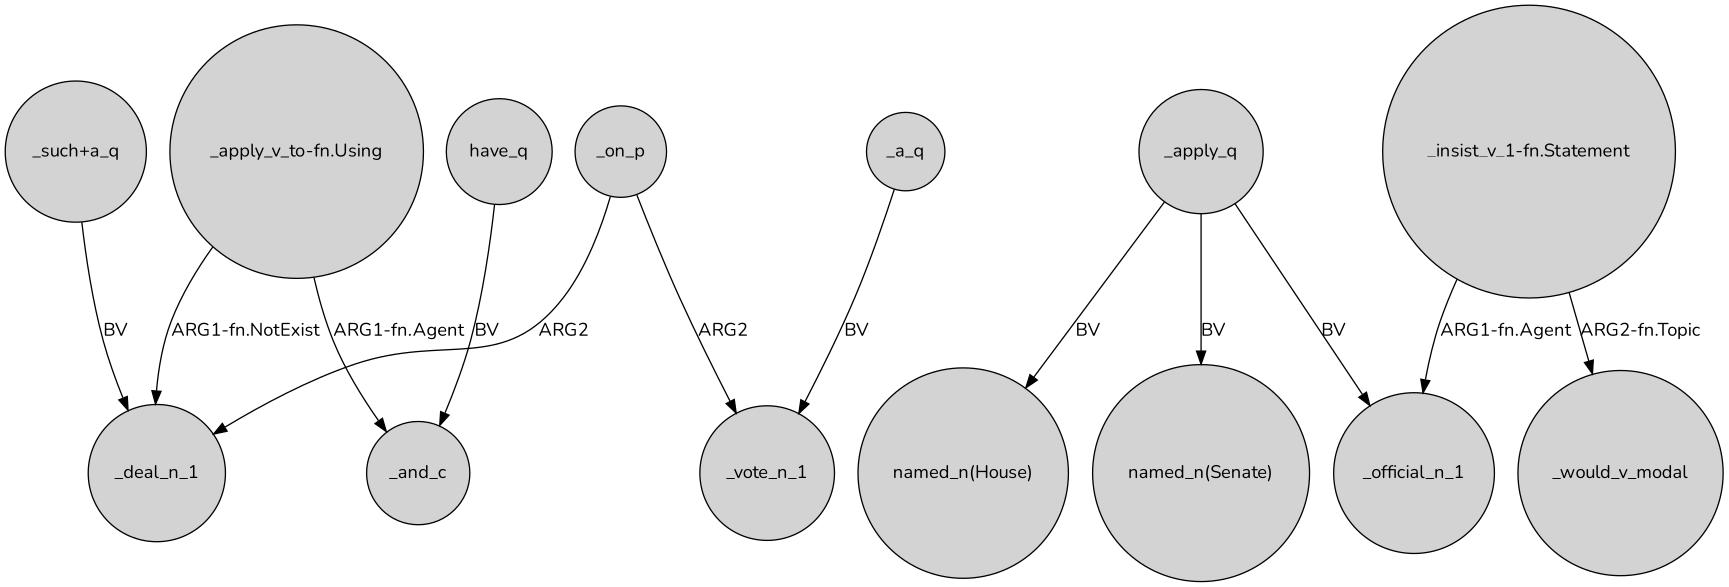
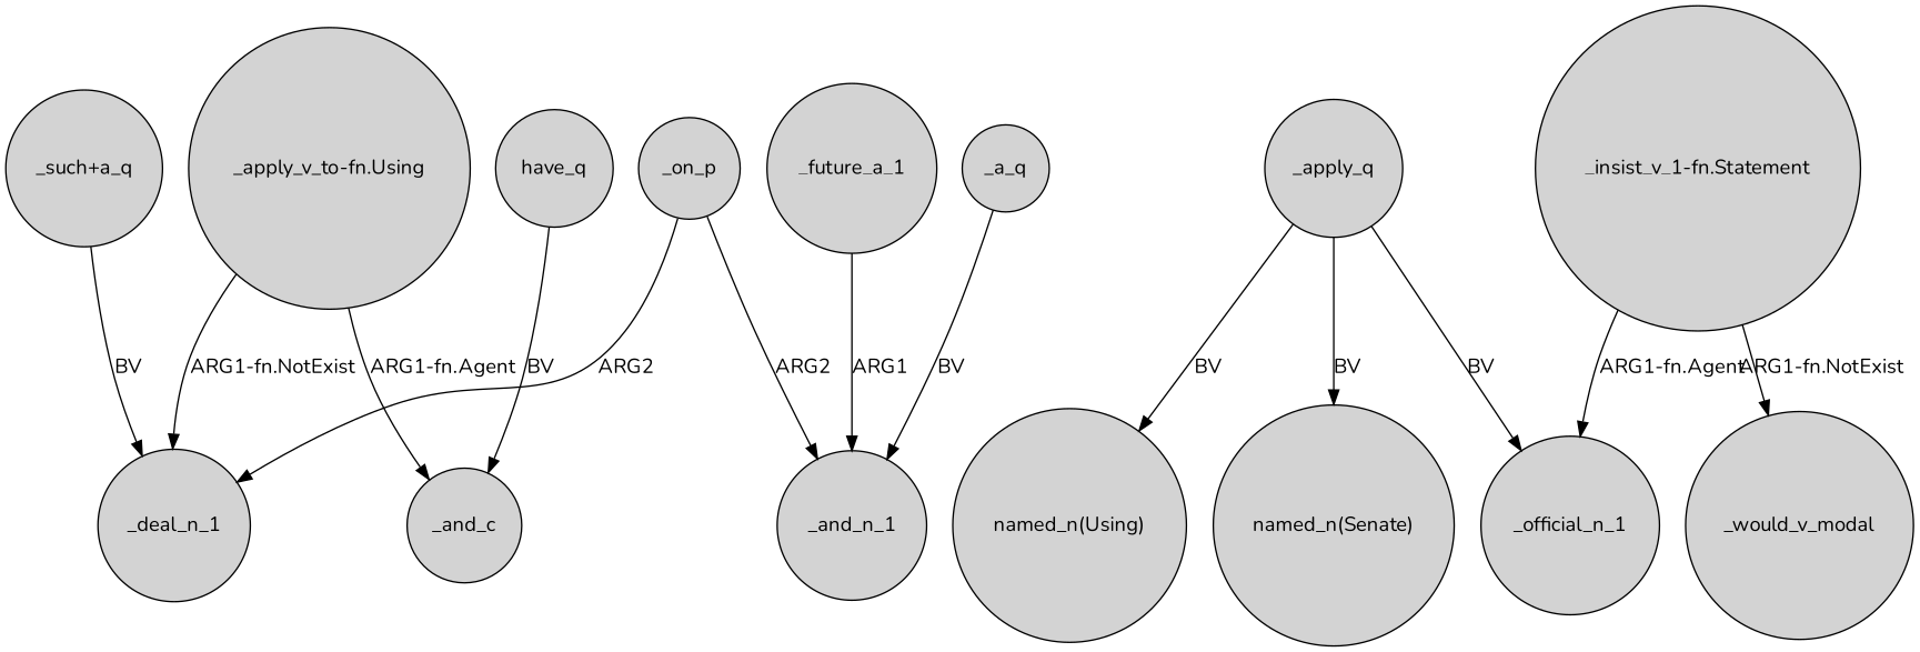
  digraph {
    fontname=Nunito
    node [fontname=Nunito shape=circle style=filled]
    edge [fontname=Nunito]
    _on_p
    _deal_n_1
-   _vote_n_1
+   _vote_n_1 [label=_and_n_1]
    "_apply_v_to-fn.Using"
    _and_c
    n6 [label=_apply_q]
    "named_n(Senate)"
    _official_n_1
-   "named_n(House)"
+   "named_n(House)" [label="named_n(Using)"]
    "_such+a_q"
    n11 [label=have_q]
    "_insist_v_1-fn.Statement"
    _would_v_modal
    _a_q
+   _future_a_1
    _on_p -> _deal_n_1 [label=ARG2]
    _on_p -> _vote_n_1 [label=ARG2]
    "_apply_v_to-fn.Using" -> _deal_n_1 [label="ARG1-fn.NotExist"]
    "_apply_v_to-fn.Using" -> _and_c [label="ARG1-fn.Agent"]
    n6 -> "named_n(Senate)" [label=BV]
    n6 -> _official_n_1 [label=BV]
    n6 -> "named_n(House)" [label=BV]
    "_such+a_q" -> _deal_n_1 [label=BV]
    n11 -> _and_c [label=BV]
    "_insist_v_1-fn.Statement" -> _official_n_1 [label="ARG1-fn.Agent"]
-   "_insist_v_1-fn.Statement" -> _would_v_modal [label="ARG2-fn.Topic"]
+   "_insist_v_1-fn.Statement" -> _would_v_modal [label="ARG1-fn.NotExist"]
    _a_q -> _vote_n_1 [label=BV]
+   _future_a_1 -> _vote_n_1 [label=ARG1]
  }
